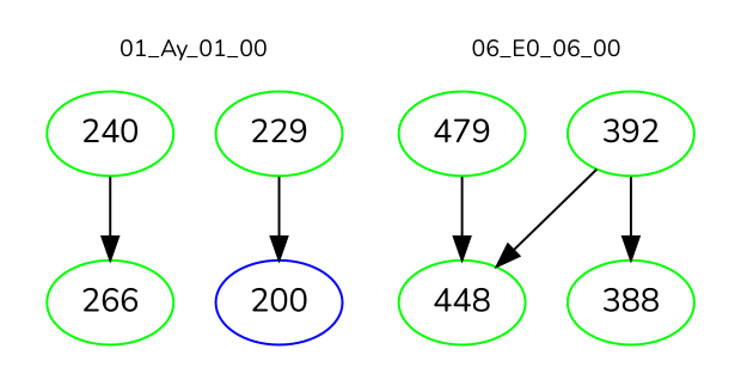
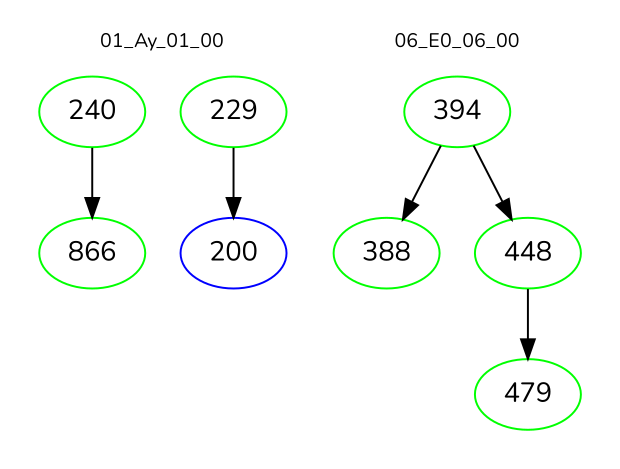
  digraph {
    fontname=Nunito
    node [color=green fontname=Nunito]
    edge [color=black fontname=Nunito]
    n1 [label=229]
    n2 [label=240]
    n3 [color=blue label=200]
-   n4 [label=266]
-   n5 [label=392]
+   n4 [label=866]
+   n5 [label=394]
    n6 [label=388]
    n7 [label=448]
    n8 [label=479]
    subgraph cluster_1 {
      color=white
      fontsize=10
      label="01_Ay_01_00"
      n1
      n2
      n3
      n4
    }
    subgraph cluster_2 {
      color=white
      fontsize=10
      label="06_E0_06_00"
      n5
      n6
      n7
      n8
    }
    n1 -> n3
    n2 -> n4
    n5 -> n6
    n5 -> n7
-   n8 -> n7
+   n7 -> n8
  }
